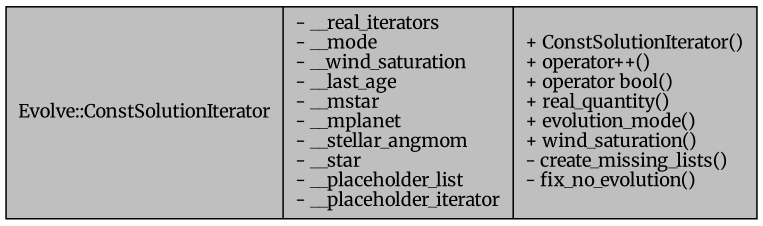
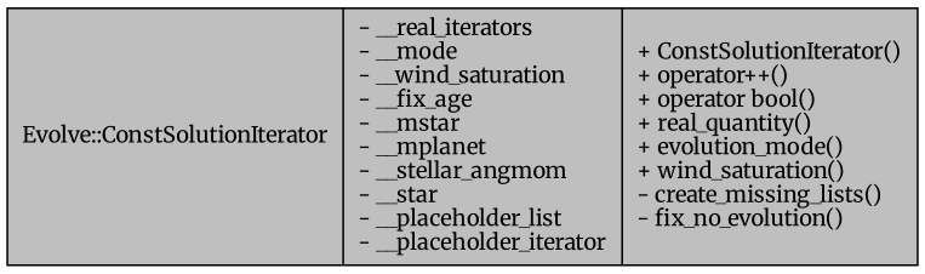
  digraph {
    rankdir=LR
    fontname=Merriweather
-   n1 [color=black fillcolor=grey75 fontcolor=black fontname=Merriweather fontsize=12 height=0.2 label="{Evolve::ConstSolutionIterator\n|- __real_iterators\l- __mode\l- __wind_saturation\l- __last_age\l- __mstar\l- __mplanet\l- __stellar_angmom\l- __star\l- __placeholder_list\l- __placeholder_iterator\l|+ ConstSolutionIterator()\l+ operator++()\l+ operator bool()\l+ real_quantity()\l+ evolution_mode()\l+ wind_saturation()\l- create_missing_lists()\l- fix_no_evolution()\l}" shape=record style=filled width=0.4]
+   n1 [color=black fillcolor=grey75 fontcolor=black fontname=Merriweather fontsize=12 height=0.2 label="{Evolve::ConstSolutionIterator\n|- __real_iterators\l- __mode\l- __wind_saturation\l- __fix_age\l- __mstar\l- __mplanet\l- __stellar_angmom\l- __star\l- __placeholder_list\l- __placeholder_iterator\l|+ ConstSolutionIterator()\l+ operator++()\l+ operator bool()\l+ real_quantity()\l+ evolution_mode()\l+ wind_saturation()\l- create_missing_lists()\l- fix_no_evolution()\l}" shape=record style=filled width=0.4]
  }
